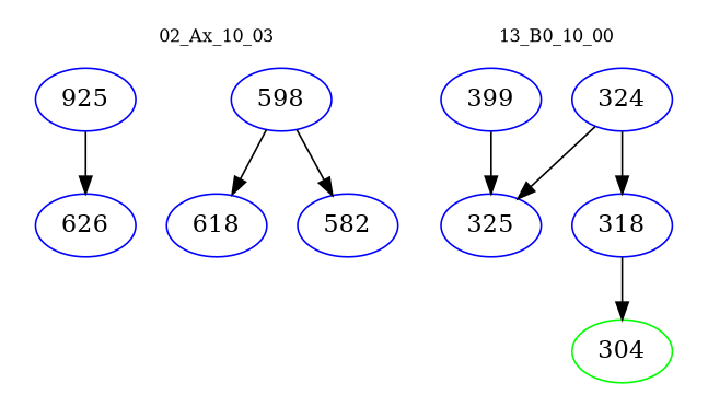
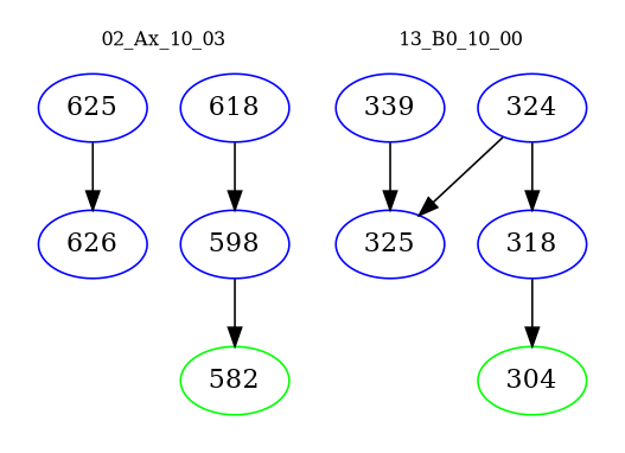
  digraph {
    node [color=blue]
    edge [color=black]
    n1 [label=618]
    n2 [label=598]
-   n3 [label=925]
-   n4 [label=582]
+   n3 [label=625]
+   n4 [color=green label=582]
    n5 [label=626]
    n6 [label=324]
    n7 [label=318]
    n8 [label=325]
    n9 [color=green label=304]
-   n10 [label=399]
+   n10 [label=339]
    subgraph cluster_1 {
      color=white
      fontsize=10
      label="02_Ax_10_03"
      n1
      n2
      n3
      n4
      n5
    }
    subgraph cluster_2 {
      color=white
      fontsize=10
      label="13_B0_10_00"
      n6
      n7
      n8
      n9
      n10
    }
-   n2 -> n1
+   n1 -> n2
    n2 -> n4
    n3 -> n5
    n6 -> n7
    n6 -> n8
    n7 -> n9
    n10 -> n8
  }
